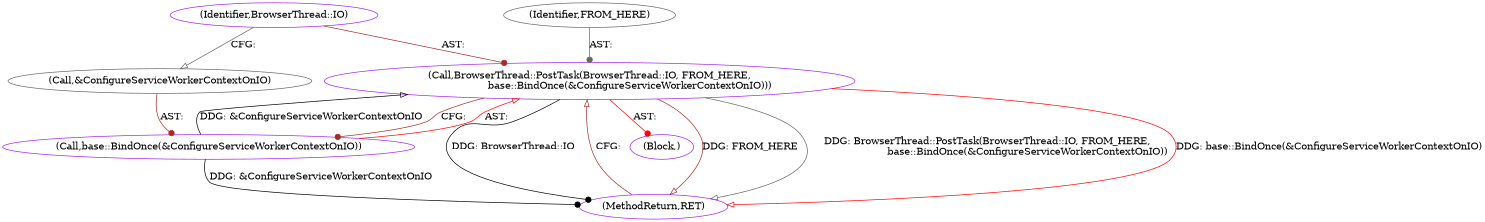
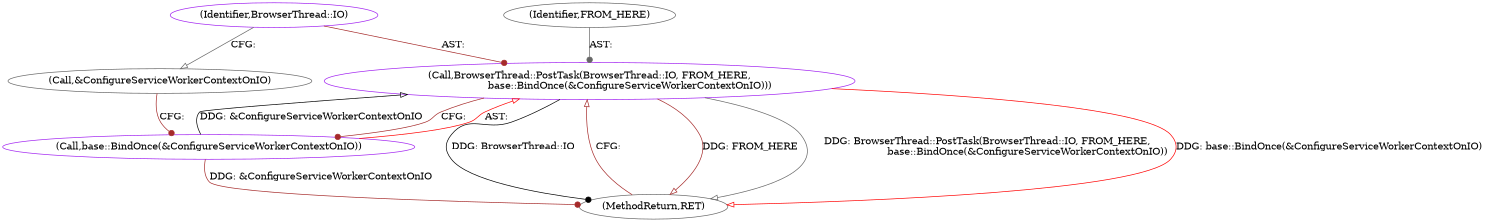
  digraph {
    node [color=purple]
    edge [arrowhead=dot color=brown]
    n1 [label="(Call,BrowserThread::PostTask(BrowserThread::IO, FROM_HERE,\n                          base::BindOnce(&ConfigureServiceWorkerContextOnIO)))"]
    n2 [label="(Call,base::BindOnce(&ConfigureServiceWorkerContextOnIO))"]
-   n3 [label="(Block,)"]
-   n4 [label="(MethodReturn,RET)"]
+   n4 [color=gray40 label="(MethodReturn,RET)"]
    n5 [color=gray40 label="(Call,&ConfigureServiceWorkerContextOnIO)"]
    n6 [label="(Identifier,BrowserThread::IO)"]
    n7 [color=gray40 label="(Identifier,FROM_HERE)"]
    n1 -> n2 [label="CFG: "]
-   n1 -> n3 [color=red label="AST: "]
    n1 -> n4 [color=black label="DDG: BrowserThread::IO"]
    n1 -> n4 [arrowhead=onormal label="DDG: FROM_HERE"]
    n1 -> n4 [arrowhead=onormal color=gray40 label="DDG: BrowserThread::PostTask(BrowserThread::IO, FROM_HERE,\n                          base::BindOnce(&ConfigureServiceWorkerContextOnIO))"]
    n1 -> n4 [arrowhead=onormal color=red label="DDG: base::BindOnce(&ConfigureServiceWorkerContextOnIO)"]
    n2 -> n1 [arrowhead=onormal color=red label="AST: "]
    n2 -> n1 [arrowhead=onormal color=black label="DDG: &ConfigureServiceWorkerContextOnIO"]
-   n2 -> n4 [color=black label="DDG: &ConfigureServiceWorkerContextOnIO"]
+   n2 -> n4 [label="DDG: &ConfigureServiceWorkerContextOnIO"]
    n4 -> n1 [arrowhead=onormal label="CFG: "]
-   n5 -> n2 [label="AST: "]
+   n5 -> n2 [label="CFG: "]
    n6 -> n1 [label="AST: "]
    n6 -> n5 [arrowhead=onormal color=gray40 label="CFG: "]
    n7 -> n1 [color=gray40 label="AST: "]
  }
